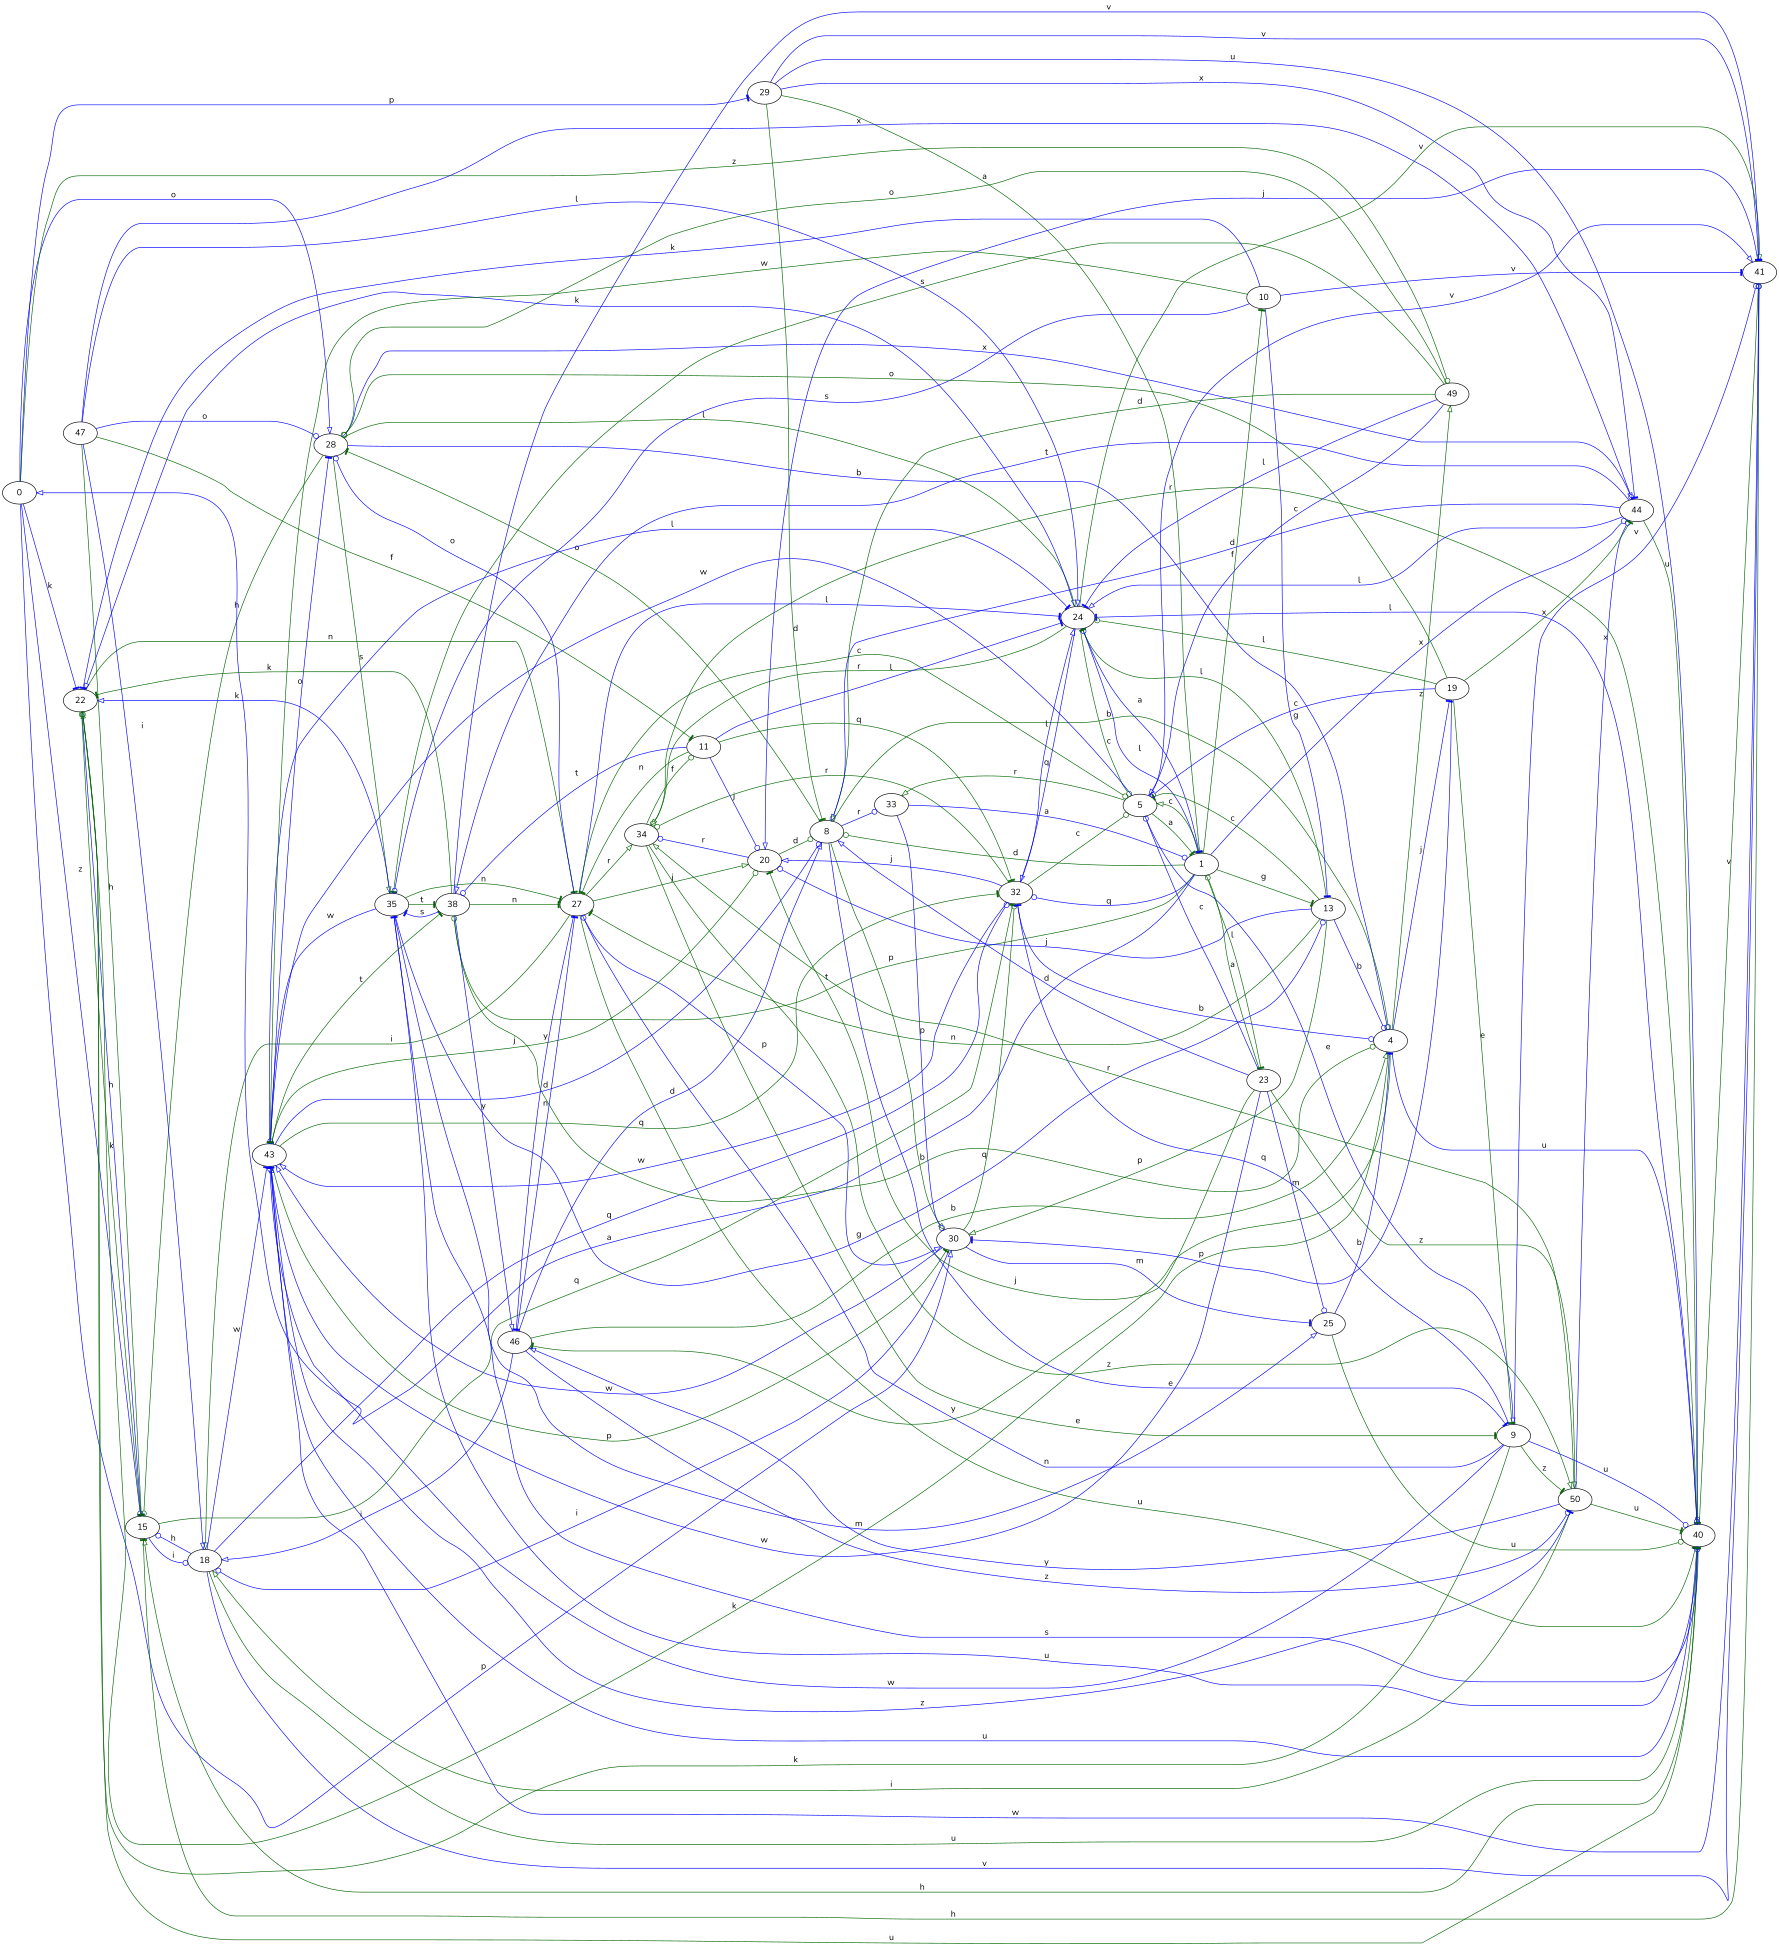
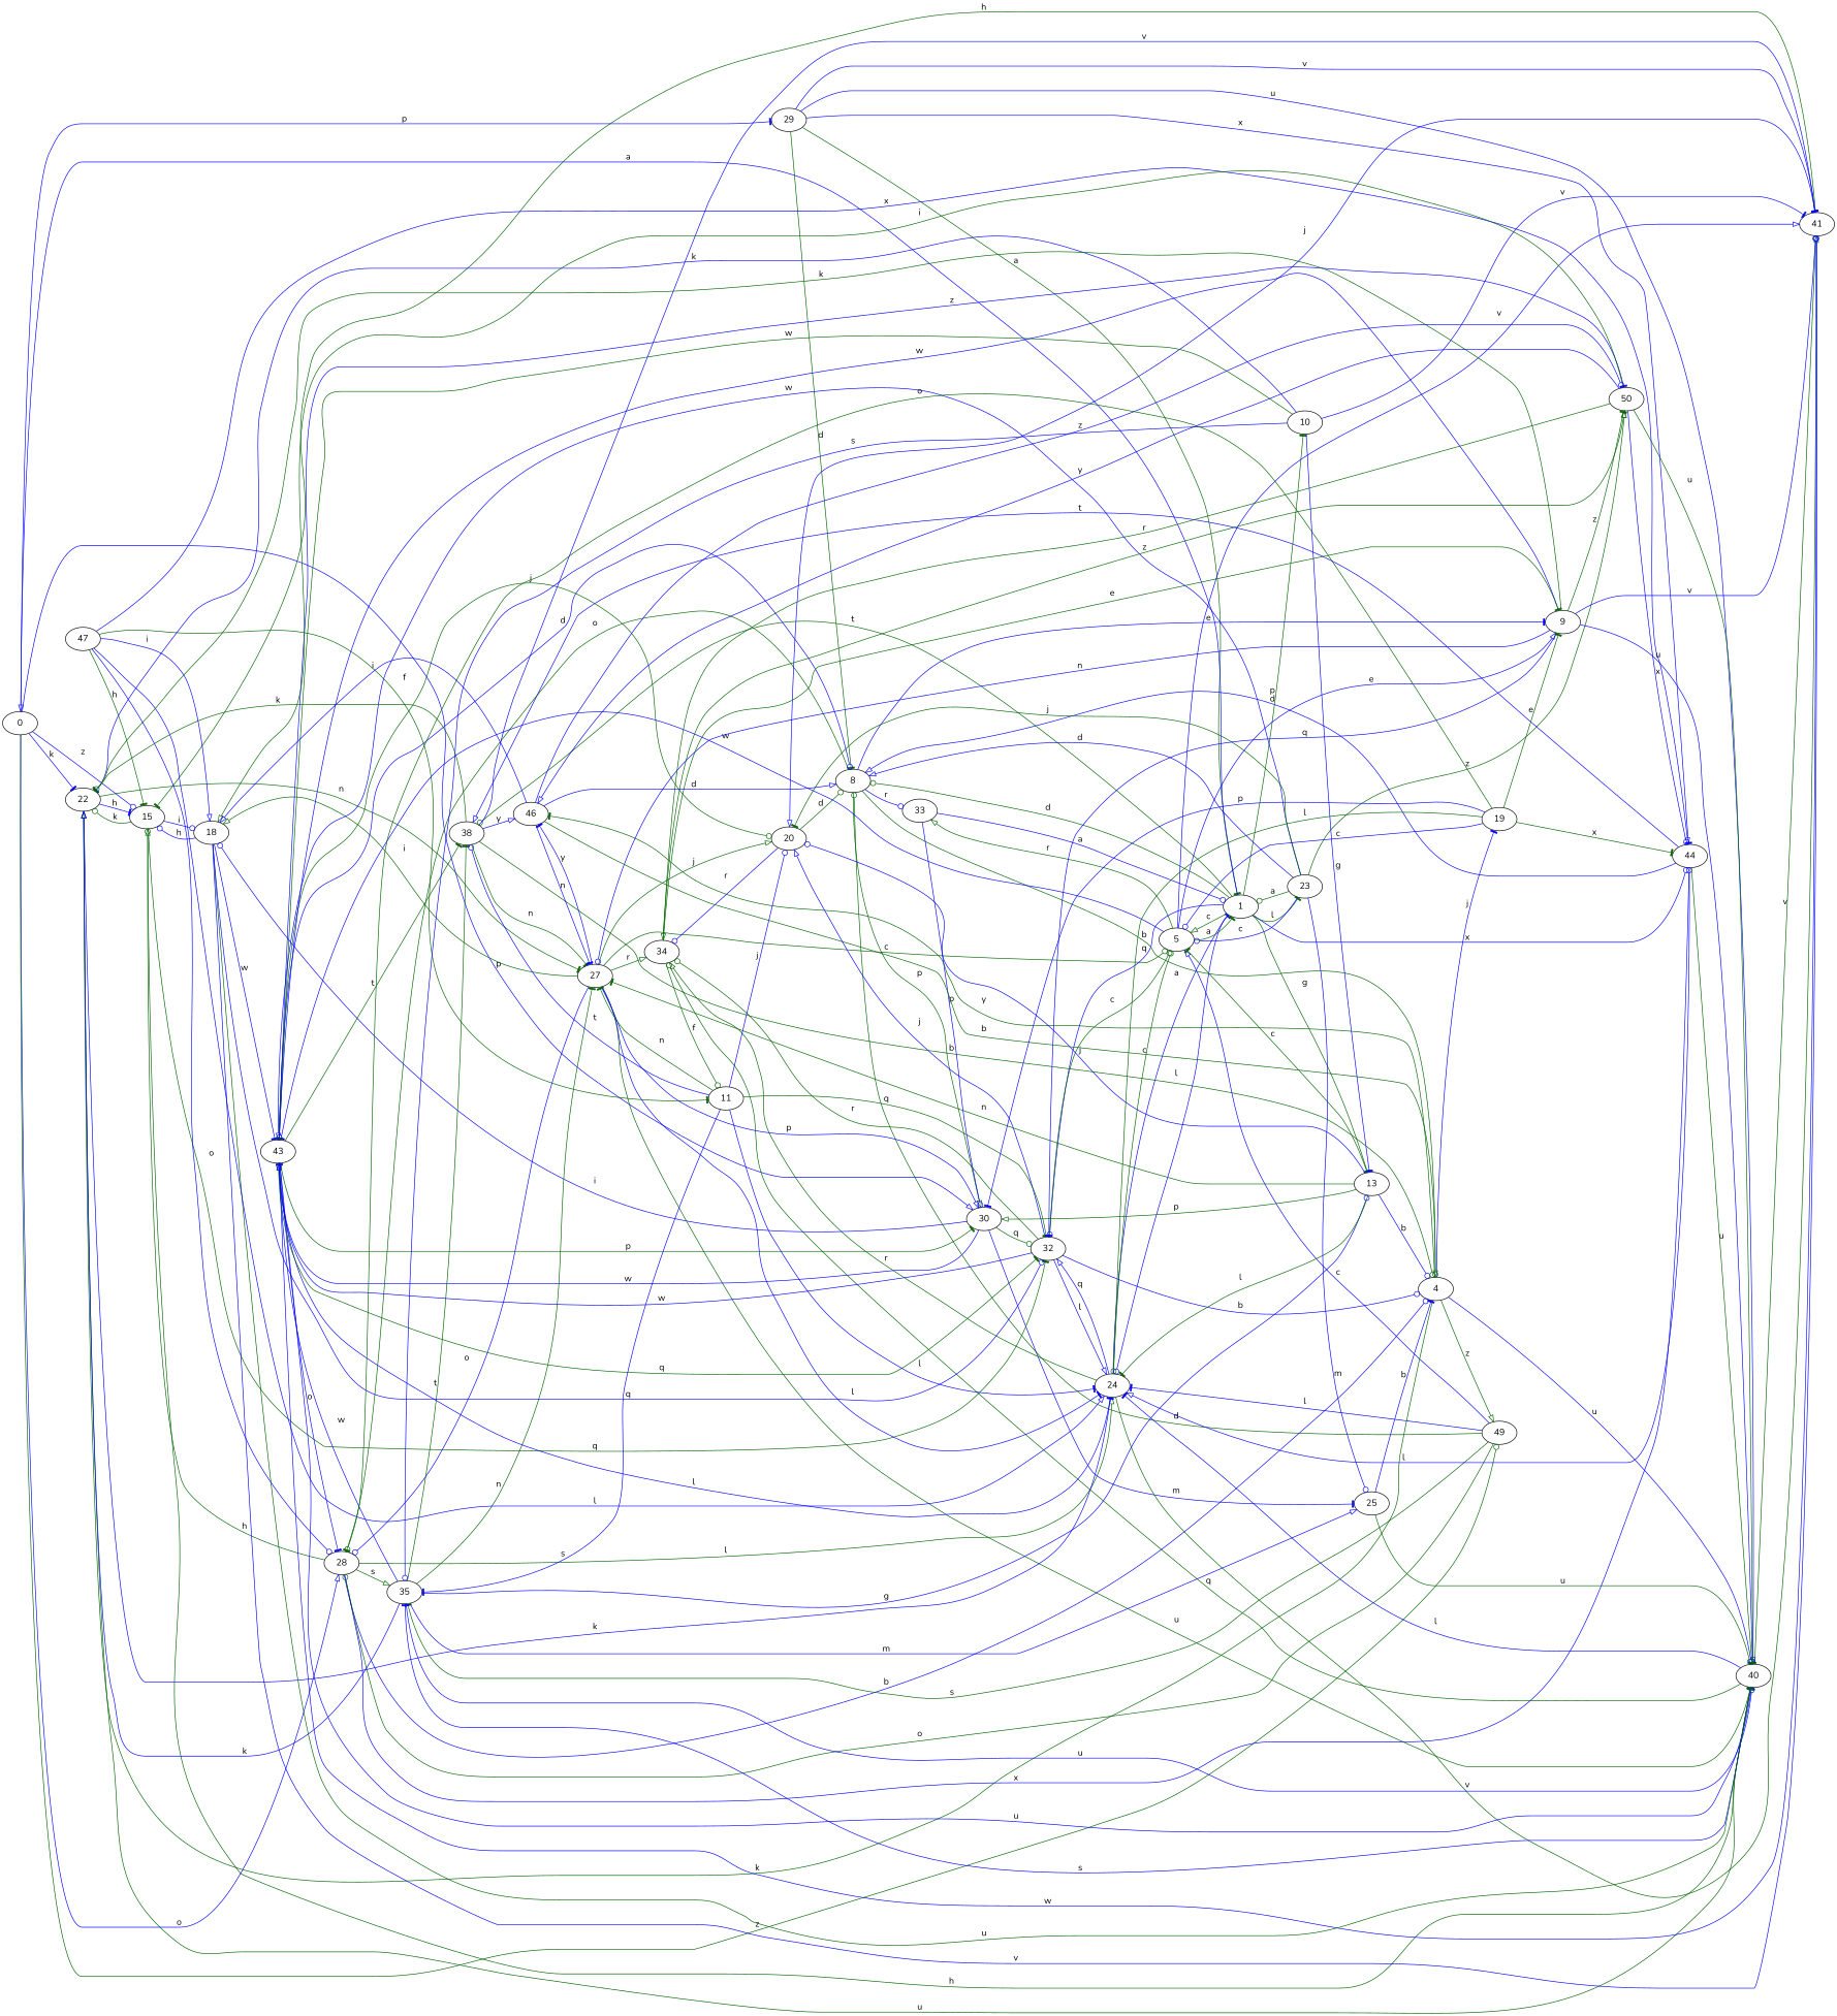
  strict digraph {
    fontname=Nunito
    rankdir=LR
    node [fontname=Nunito]
    edge [arrowhead=tee color=blue fontname=Nunito]
    0
    22
    28
    29
    30
    49
    15
    40
    27
    24
    44
    4
    35
    1
    8
    41
    32
    43
    18
    25
    47
    11
    5
    10
    13
    23
    38
    9
    33
    20
    50
    34
    46
    19
    0 -> 22 [label=k]
    0 -> 28 [arrowhead=onormal label=o]
    0 -> 29 [label=p]
    0 -> 30 [arrowhead=onormal label=p]
    0 -> 49 [arrowhead=odot color=darkgreen label=z]
    0 -> 15 [arrowhead=odot label=z]
    22 -> 15 [label=h]
    22 -> 40 [color=darkgreen label=u]
    22 -> 27 [color=darkgreen label=n]
    28 -> 15 [arrowhead=odot color=darkgreen label=h]
    28 -> 24 [arrowhead=onormal color=darkgreen label=l]
    28 -> 44 [arrowhead=odot label=x]
    28 -> 4 [arrowhead=odot label=b]
    28 -> 35 [arrowhead=onormal color=darkgreen label=s]
    29 -> 40 [arrowhead=onormal label=u]
    29 -> 44 [label=x]
    29 -> 1 [color=darkgreen label=a]
    29 -> 8 [color=darkgreen label=d]
    29 -> 41 [label=v]
    30 -> 32 [arrowhead=odot color=darkgreen label=q]
    30 -> 43 [arrowhead=onormal label=w]
    30 -> 18 [arrowhead=odot label=i]
    30 -> 25 [label=m]
    49 -> 28 [arrowhead=odot color=darkgreen label=o]
    49 -> 24 [label=l]
    49 -> 35 [color=darkgreen label=s]
    49 -> 8 [arrowhead=odot color=darkgreen label=d]
    49 -> 5 [arrowhead=onormal label=c]
    15 -> 22 [arrowhead=odot color=darkgreen label=k]
    15 -> 32 [color=darkgreen label=q]
    15 -> 18 [arrowhead=odot label=i]
    40 -> 15 [arrowhead=onormal color=darkgreen label=h]
    40 -> 24 [label=l]
    40 -> 35 [label=s]
    40 -> 41 [arrowhead=odot color=darkgreen label=v]
-   40 -> 34 [arrowhead=odot color=darkgreen label=r]
+   40 -> 34 [arrowhead=odot color=darkgreen label=q]
    27 -> 28 [arrowhead=odot label=o]
    27 -> 30 [arrowhead=onormal label=p]
    27 -> 40 [color=darkgreen label=u]
    27 -> 24 [label=l]
    27 -> 18 [arrowhead=onormal color=darkgreen label=i]
    27 -> 5 [arrowhead=odot color=darkgreen label=c]
    27 -> 20 [arrowhead=onormal color=darkgreen label=j]
    27 -> 34 [arrowhead=onormal color=darkgreen label=r]
    27 -> 46 [label=y]
    24 -> 22 [arrowhead=onormal label=k]
    24 -> 1 [label=a]
    24 -> 41 [arrowhead=onormal color=darkgreen label=v]
    24 -> 32 [arrowhead=onormal label=q]
    24 -> 5 [arrowhead=odot color=darkgreen label=c]
    24 -> 34 [arrowhead=onormal color=darkgreen label=r]
    44 -> 40 [color=darkgreen label=u]
    44 -> 24 [arrowhead=onormal label=l]
    44 -> 8 [arrowhead=onormal label=d]
    44 -> 38 [arrowhead=onormal label=t]
    4 -> 22 [arrowhead=onormal color=darkgreen label=k]
    4 -> 49 [arrowhead=onormal color=darkgreen label=z]
    4 -> 40 [arrowhead=odot label=u]
    4 -> 46 [color=darkgreen label=y]
    4 -> 19 [label=j]
    35 -> 22 [arrowhead=onormal label=k]
    35 -> 40 [arrowhead=odot label=u]
    35 -> 27 [color=darkgreen label=n]
    35 -> 43 [arrowhead=odot label=w]
    35 -> 25 [arrowhead=onormal label=m]
    35 -> 13 [arrowhead=odot label=g]
    35 -> 38 [color=darkgreen label=t]
    1 -> 0 [arrowhead=onormal label=a]
    1 -> 24 [arrowhead=odot label=l]
    1 -> 44 [arrowhead=odot label=x]
    1 -> 8 [arrowhead=odot color=darkgreen label=d]
    1 -> 32 [arrowhead=odot label=q]
    1 -> 5 [arrowhead=onormal color=darkgreen label=c]
-   1 -> 10 [color=darkgreen label=f]
+   1 -> 10 [color=darkgreen label=p]
    1 -> 13 [color=darkgreen label=g]
    1 -> 23 [color=darkgreen label=l]
    1 -> 38 [arrowhead=odot color=darkgreen label=t]
    8 -> 28 [color=darkgreen label=o]
    8 -> 30 [arrowhead=onormal color=darkgreen label=p]
    8 -> 4 [arrowhead=odot color=darkgreen label=b]
    8 -> 9 [label=e]
    8 -> 33 [arrowhead=odot label=r]
    41 -> 15 [color=darkgreen label=h]
    41 -> 43 [label=w]
    41 -> 20 [arrowhead=onormal label=j]
    32 -> 24 [arrowhead=onormal label=l]
    32 -> 4 [arrowhead=odot label=b]
    32 -> 43 [arrowhead=onormal label=w]
    32 -> 5 [arrowhead=odot color=darkgreen label=c]
    32 -> 20 [arrowhead=onormal label=j]
    32 -> 34 [arrowhead=odot color=darkgreen label=r]
    43 -> 28 [label=o]
    43 -> 30 [color=darkgreen label=p]
    43 -> 40 [label=u]
    43 -> 24 [label=l]
    43 -> 8 [arrowhead=odot label=d]
    43 -> 32 [color=darkgreen label=q]
    43 -> 38 [color=darkgreen label=t]
    43 -> 20 [arrowhead=odot color=darkgreen label=j]
    43 -> 50 [label=z]
    18 -> 15 [arrowhead=odot label=h]
    18 -> 40 [color=darkgreen label=u]
    18 -> 41 [arrowhead=odot label=v]
    18 -> 32 [arrowhead=odot label=q]
    18 -> 43 [label=w]
    25 -> 40 [arrowhead=odot color=darkgreen label=u]
    25 -> 4 [label=b]
    47 -> 28 [arrowhead=odot label=o]
    47 -> 15 [color=darkgreen label=h]
    47 -> 24 [arrowhead=onormal label=l]
    47 -> 44 [arrowhead=onormal label=x]
    47 -> 18 [arrowhead=onormal label=i]
    47 -> 11 [color=darkgreen label=f]
    11 -> 27 [color=darkgreen label=n]
    11 -> 24 [label=l]
    11 -> 32 [color=darkgreen label=q]
    11 -> 38 [arrowhead=odot label=t]
    11 -> 20 [arrowhead=odot label=j]
    5 -> 1 [color=darkgreen label=a]
    5 -> 41 [arrowhead=onormal label=v]
    5 -> 43 [label=w]
    5 -> 9 [arrowhead=onormal label=e]
    5 -> 33 [arrowhead=onormal color=darkgreen label=r]
    10 -> 22 [label=k]
    10 -> 35 [arrowhead=odot label=s]
    10 -> 41 [label=v]
    10 -> 43 [color=darkgreen label=w]
    10 -> 13 [label=g]
    13 -> 30 [arrowhead=onormal color=darkgreen label=p]
    13 -> 27 [color=darkgreen label=n]
    13 -> 24 [color=darkgreen label=l]
    13 -> 4 [arrowhead=odot label=b]
    13 -> 5 [color=darkgreen label=c]
    13 -> 20 [arrowhead=odot label=j]
    23 -> 1 [arrowhead=odot color=darkgreen label=a]
    23 -> 8 [arrowhead=onormal label=d]
    23 -> 43 [arrowhead=onormal label=w]
    23 -> 25 [arrowhead=odot label=m]
    23 -> 5 [arrowhead=odot label=c]
    23 -> 20 [color=darkgreen label=j]
    23 -> 50 [arrowhead=onormal color=darkgreen label=z]
    38 -> 22 [color=darkgreen label=k]
    38 -> 27 [color=darkgreen label=n]
    38 -> 4 [arrowhead=odot color=darkgreen label=b]
-   38 -> 35 [label=s]
+   11 -> 35 [label=s]
    38 -> 41 [label=v]
    38 -> 46 [arrowhead=onormal label=y]
    9 -> 22 [arrowhead=odot color=darkgreen label=k]
    9 -> 40 [arrowhead=odot label=u]
    9 -> 27 [arrowhead=odot label=n]
    9 -> 41 [arrowhead=odot label=v]
    9 -> 32 [label=q]
    9 -> 43 [arrowhead=odot label=w]
    9 -> 50 [color=darkgreen label=z]
    33 -> 30 [arrowhead=odot label=p]
    33 -> 1 [arrowhead=odot label=a]
    20 -> 8 [arrowhead=odot color=darkgreen label=d]
    20 -> 34 [arrowhead=odot label=r]
    50 -> 40 [color=darkgreen label=u]
    50 -> 44 [arrowhead=odot label=x]
    50 -> 18 [arrowhead=onormal color=darkgreen label=i]
    50 -> 34 [arrowhead=onormal color=darkgreen label=r]
    50 -> 46 [arrowhead=onormal label=y]
    34 -> 11 [arrowhead=odot color=darkgreen label=f]
    34 -> 9 [color=darkgreen label=e]
    34 -> 50 [arrowhead=onormal color=darkgreen label=z]
    46 -> 27 [label=n]
    46 -> 4 [arrowhead=onormal color=darkgreen label=b]
    46 -> 8 [arrowhead=onormal label=d]
    46 -> 18 [arrowhead=onormal label=i]
    46 -> 50 [arrowhead=odot label=z]
    19 -> 28 [arrowhead=odot color=darkgreen label=o]
    19 -> 30 [label=p]
    19 -> 24 [arrowhead=odot color=darkgreen label=l]
    19 -> 44 [color=darkgreen label=x]
    19 -> 5 [arrowhead=odot label=c]
    19 -> 9 [color=darkgreen label=e]
  }
